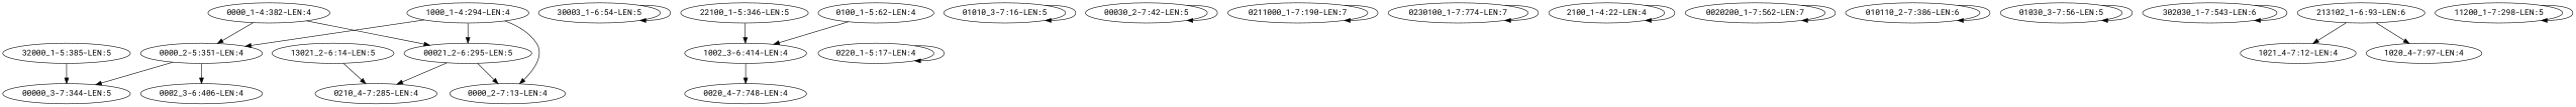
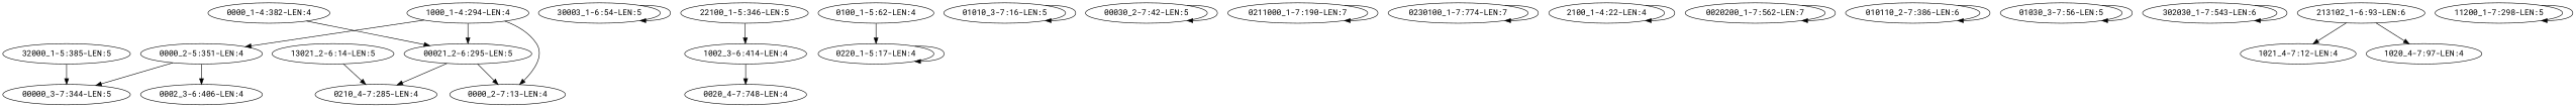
  digraph {
    fontname="Roboto Mono"
    node [fontname="Roboto Mono"]
    edge [fontname="Roboto Mono"]
    "32000_1-5:385-LEN:5"
    "00000_3-7:344-LEN:5"
    "30003_1-6:54-LEN:5"
    "22100_1-5:346-LEN:5"
    "1002_3-6:414-LEN:4"
    "0020_4-7:748-LEN:4"
    "0220_1-5:17-LEN:4"
    "01010_3-7:16-LEN:5"
    "00021_2-6:295-LEN:5"
    "0210_4-7:285-LEN:4"
    "0000_2-7:13-LEN:4"
    "00030_2-7:42-LEN:5"
    "0100_1-5:62-LEN:4"
    "1000_1-4:294-LEN:4"
    "0000_2-5:351-LEN:4"
    "0002_3-6:406-LEN:4"
    "0211000_1-7:190-LEN:7"
    "0230100_1-7:774-LEN:7"
    "2100_1-4:22-LEN:4"
    "0020200_1-7:562-LEN:7"
    "010110_2-7:386-LEN:6"
    "01030_3-7:56-LEN:5"
    "302030_1-7:543-LEN:6"
    "13021_2-6:14-LEN:5"
    "213102_1-6:93-LEN:6"
    "1021_4-7:12-LEN:4"
    "1020_4-7:97-LEN:4"
    "0000_1-4:382-LEN:4"
    "11200_1-7:298-LEN:5"
    "32000_1-5:385-LEN:5" -> "00000_3-7:344-LEN:5"
    "30003_1-6:54-LEN:5" -> "30003_1-6:54-LEN:5"
    "22100_1-5:346-LEN:5" -> "1002_3-6:414-LEN:4"
    "1002_3-6:414-LEN:4" -> "0020_4-7:748-LEN:4"
    "0220_1-5:17-LEN:4" -> "0220_1-5:17-LEN:4"
    "01010_3-7:16-LEN:5" -> "01010_3-7:16-LEN:5"
    "00021_2-6:295-LEN:5" -> "0210_4-7:285-LEN:4"
    "00021_2-6:295-LEN:5" -> "0000_2-7:13-LEN:4"
    "00030_2-7:42-LEN:5" -> "00030_2-7:42-LEN:5"
-   "0100_1-5:62-LEN:4" -> "1002_3-6:414-LEN:4"
+   "0100_1-5:62-LEN:4" -> "0220_1-5:17-LEN:4"
    "1000_1-4:294-LEN:4" -> "00021_2-6:295-LEN:5"
    "1000_1-4:294-LEN:4" -> "0000_2-7:13-LEN:4"
    "1000_1-4:294-LEN:4" -> "0000_2-5:351-LEN:4"
    "0000_2-5:351-LEN:4" -> "00000_3-7:344-LEN:5"
    "0000_2-5:351-LEN:4" -> "0002_3-6:406-LEN:4"
    "0211000_1-7:190-LEN:7" -> "0211000_1-7:190-LEN:7"
    "0230100_1-7:774-LEN:7" -> "0230100_1-7:774-LEN:7"
    "2100_1-4:22-LEN:4" -> "2100_1-4:22-LEN:4"
    "0020200_1-7:562-LEN:7" -> "0020200_1-7:562-LEN:7"
    "010110_2-7:386-LEN:6" -> "010110_2-7:386-LEN:6"
    "01030_3-7:56-LEN:5" -> "01030_3-7:56-LEN:5"
    "302030_1-7:543-LEN:6" -> "302030_1-7:543-LEN:6"
    "13021_2-6:14-LEN:5" -> "0210_4-7:285-LEN:4"
    "213102_1-6:93-LEN:6" -> "1021_4-7:12-LEN:4"
    "213102_1-6:93-LEN:6" -> "1020_4-7:97-LEN:4"
    "0000_1-4:382-LEN:4" -> "00021_2-6:295-LEN:5"
-   "0000_1-4:382-LEN:4" -> "0000_2-5:351-LEN:4"
    "11200_1-7:298-LEN:5" -> "11200_1-7:298-LEN:5"
  }
